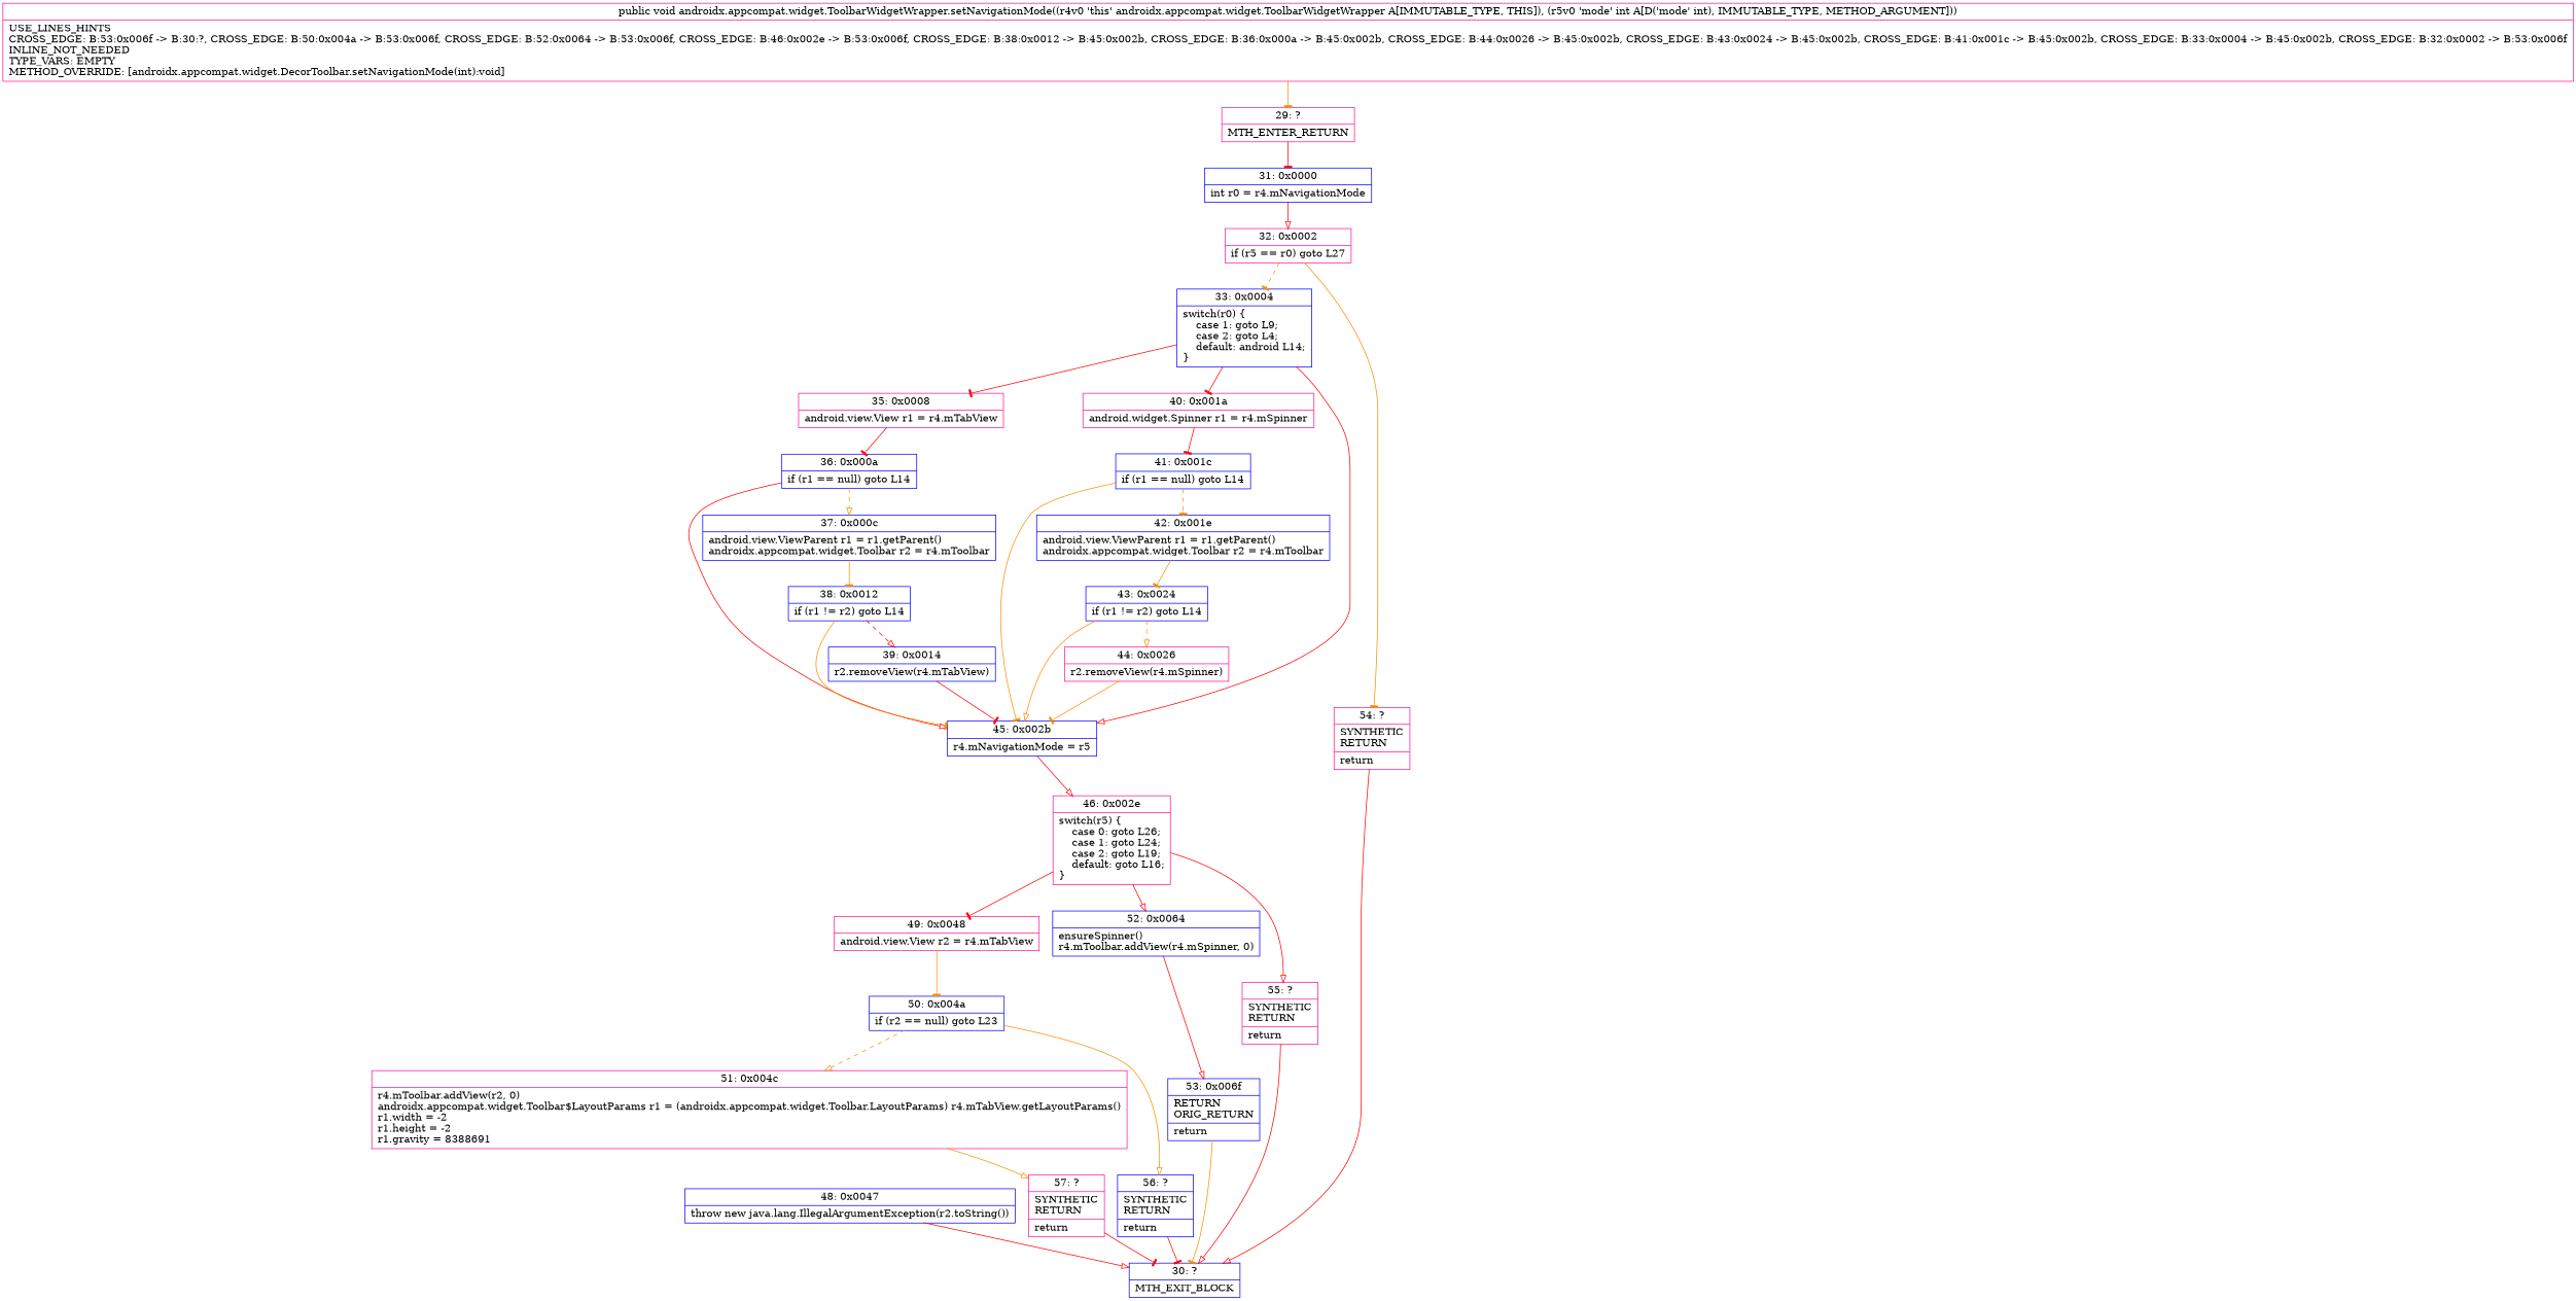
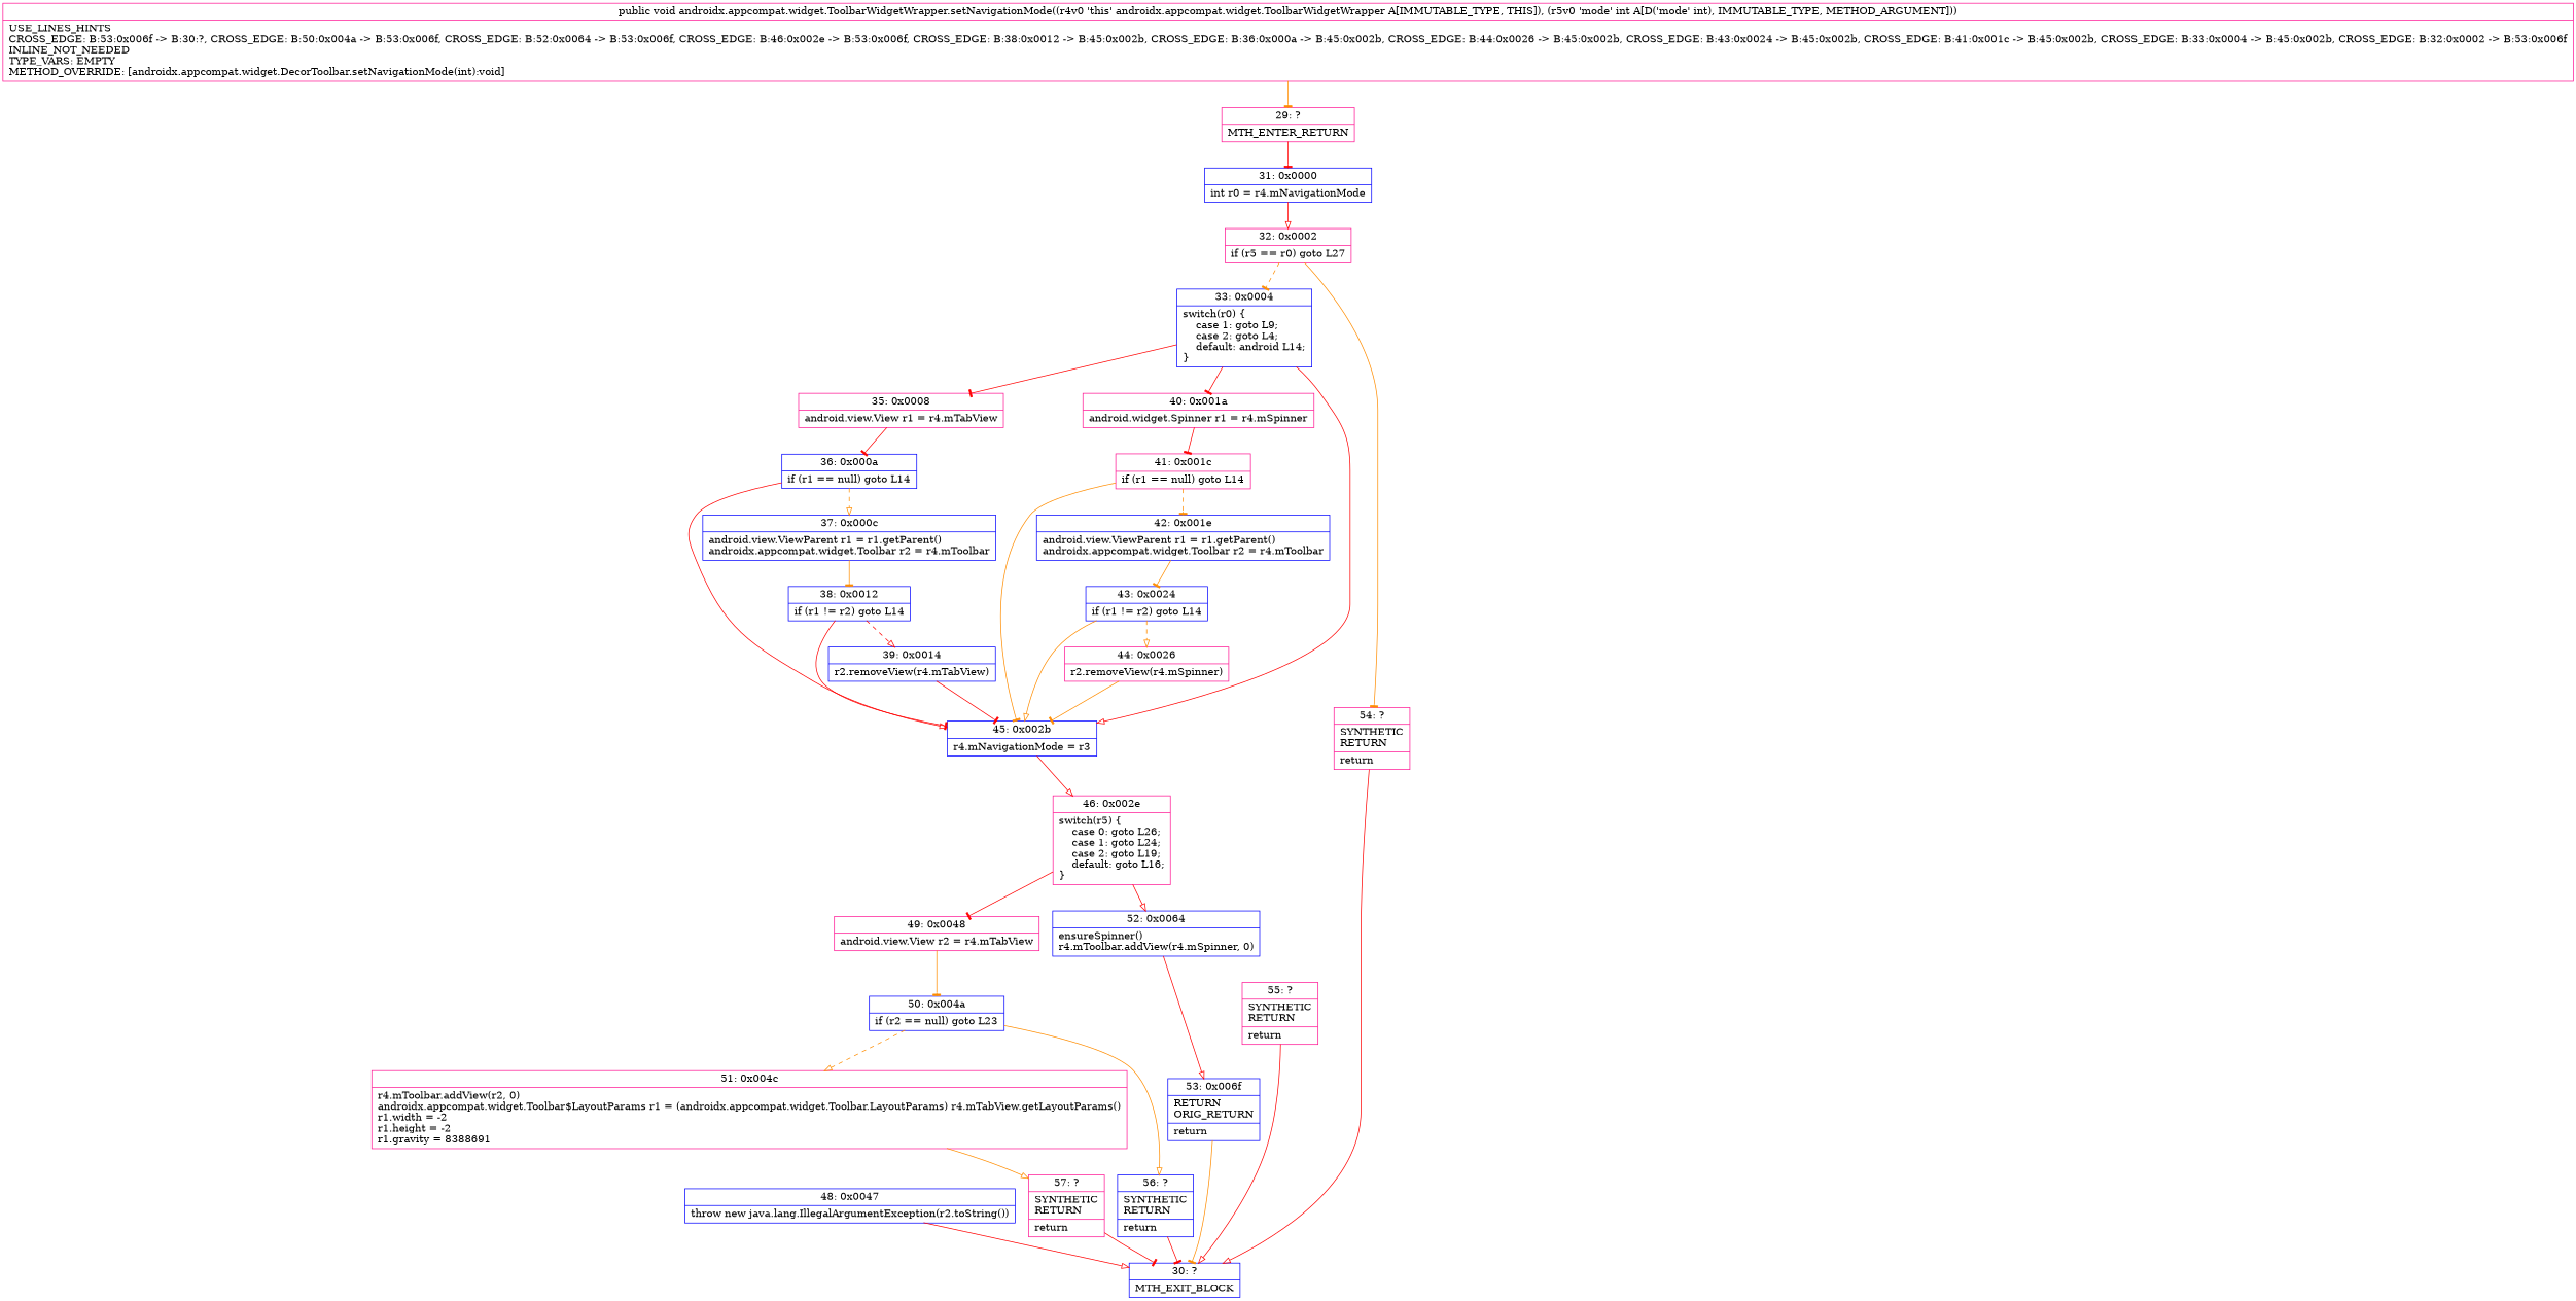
  digraph {
    node [color=blue shape=record]
    edge [arrowhead=tee color=red]
    n1 [color=deeppink label="{29\:\ ?|MTH_ENTER_RETURN\l}"]
    n2 [label="{31\:\ 0x0000|int r0 = r4.mNavigationMode\l}"]
    n3 [color=deeppink label="{32\:\ 0x0002|if (r5 == r0) goto L27\l}"]
    n4 [label="{33\:\ 0x0004|switch(r0) \{\l    case 1: goto L9;\l    case 2: goto L4;\l    default: android L14;\l\}\l}"]
    n5 [color=deeppink label="{54\:\ ?|SYNTHETIC\lRETURN\l|return\l}"]
    n6 [color=deeppink label="{35\:\ 0x0008|android.view.View r1 = r4.mTabView\l}"]
    n7 [color=deeppink label="{40\:\ 0x001a|android.widget.Spinner r1 = r4.mSpinner\l}"]
-   n8 [label="{45\:\ 0x002b|r4.mNavigationMode = r5\l}"]
+   n8 [label="{45\:\ 0x002b|r4.mNavigationMode = r3\l}"]
    n9 [label="{30\:\ ?|MTH_EXIT_BLOCK\l}"]
    n10 [label="{36\:\ 0x000a|if (r1 == null) goto L14\l}"]
-   n11 [label="{41\:\ 0x001c|if (r1 == null) goto L14\l}"]
+   n11 [color=deeppink label="{41\:\ 0x001c|if (r1 == null) goto L14\l}"]
    n12 [color=deeppink label="{46\:\ 0x002e|switch(r5) \{\l    case 0: goto L26;\l    case 1: goto L24;\l    case 2: goto L19;\l    default: goto L16;\l\}\l}"]
    n13 [label="{37\:\ 0x000c|android.view.ViewParent r1 = r1.getParent()\landroidx.appcompat.widget.Toolbar r2 = r4.mToolbar\l}"]
    n14 [label="{38\:\ 0x0012|if (r1 != r2) goto L14\l}"]
    n15 [label="{39\:\ 0x0014|r2.removeView(r4.mTabView)\l}"]
    n16 [label="{42\:\ 0x001e|android.view.ViewParent r1 = r1.getParent()\landroidx.appcompat.widget.Toolbar r2 = r4.mToolbar\l}"]
    n17 [label="{43\:\ 0x0024|if (r1 != r2) goto L14\l}"]
    n18 [color=deeppink label="{44\:\ 0x0026|r2.removeView(r4.mSpinner)\l}"]
    n19 [color=deeppink label="{49\:\ 0x0048|android.view.View r2 = r4.mTabView\l}"]
    n20 [label="{52\:\ 0x0064|ensureSpinner()\lr4.mToolbar.addView(r4.mSpinner, 0)\l}"]
    n21 [color=deeppink label="{55\:\ ?|SYNTHETIC\lRETURN\l|return\l}"]
    n22 [label="{50\:\ 0x004a|if (r2 == null) goto L23\l}"]
    n23 [label="{53\:\ 0x006f|RETURN\lORIG_RETURN\l|return\l}"]
    n24 [label="{48\:\ 0x0047|throw new java.lang.IllegalArgumentException(r2.toString())\l}"]
    n25 [color=deeppink label="{51\:\ 0x004c|r4.mToolbar.addView(r2, 0)\landroidx.appcompat.widget.Toolbar$LayoutParams r1 = (androidx.appcompat.widget.Toolbar.LayoutParams) r4.mTabView.getLayoutParams()\lr1.width = \-2\lr1.height = \-2\lr1.gravity = 8388691\l}"]
    n26 [label="{56\:\ ?|SYNTHETIC\lRETURN\l|return\l}"]
    n27 [color=deeppink label="{57\:\ ?|SYNTHETIC\lRETURN\l|return\l}"]
    n28 [color=deeppink label="{public void androidx.appcompat.widget.ToolbarWidgetWrapper.setNavigationMode((r4v0 'this' androidx.appcompat.widget.ToolbarWidgetWrapper A[IMMUTABLE_TYPE, THIS]), (r5v0 'mode' int A[D('mode' int), IMMUTABLE_TYPE, METHOD_ARGUMENT]))  | USE_LINES_HINTS\lCROSS_EDGE: B:53:0x006f \-\> B:30:?, CROSS_EDGE: B:50:0x004a \-\> B:53:0x006f, CROSS_EDGE: B:52:0x0064 \-\> B:53:0x006f, CROSS_EDGE: B:46:0x002e \-\> B:53:0x006f, CROSS_EDGE: B:38:0x0012 \-\> B:45:0x002b, CROSS_EDGE: B:36:0x000a \-\> B:45:0x002b, CROSS_EDGE: B:44:0x0026 \-\> B:45:0x002b, CROSS_EDGE: B:43:0x0024 \-\> B:45:0x002b, CROSS_EDGE: B:41:0x001c \-\> B:45:0x002b, CROSS_EDGE: B:33:0x0004 \-\> B:45:0x002b, CROSS_EDGE: B:32:0x0002 \-\> B:53:0x006f\lINLINE_NOT_NEEDED\lTYPE_VARS: EMPTY\lMETHOD_OVERRIDE: [androidx.appcompat.widget.DecorToolbar.setNavigationMode(int):void]\l}"]
    n1 -> n2
    n2 -> n3 [arrowhead=onormal]
    n3 -> n4 [color=darkorange style=dashed]
    n3 -> n5 [color=darkorange]
    n4 -> n6
    n4 -> n7
    n4 -> n8 [arrowhead=onormal]
    n5 -> n9 [arrowhead=onormal]
    n6 -> n10
    n7 -> n11
    n8 -> n12 [arrowhead=onormal]
    n10 -> n8 [arrowhead=onormal]
    n10 -> n13 [arrowhead=onormal color=darkorange style=dashed]
    n11 -> n8 [color=darkorange]
    n11 -> n16 [color=darkorange style=dashed]
    n12 -> n19
    n12 -> n20 [arrowhead=onormal]
-   n12 -> n21 [arrowhead=onormal]
    n13 -> n14 [color=darkorange]
-   n14 -> n8 [color=darkorange]
+   n14 -> n8
    n14 -> n15 [arrowhead=onormal style=dashed]
    n15 -> n8
    n16 -> n17 [color=darkorange]
    n17 -> n8 [arrowhead=onormal color=darkorange]
    n17 -> n18 [arrowhead=onormal color=darkorange style=dashed]
    n18 -> n8 [color=darkorange]
    n19 -> n22 [color=darkorange]
    n20 -> n23 [arrowhead=onormal]
    n21 -> n9 [arrowhead=onormal]
    n22 -> n25 [arrowhead=onormal color=darkorange style=dashed]
    n22 -> n26 [arrowhead=onormal color=darkorange]
    n23 -> n9 [color=darkorange]
    n24 -> n9 [arrowhead=onormal]
    n25 -> n27 [arrowhead=onormal color=darkorange]
    n26 -> n9
    n27 -> n9
    n28 -> n1 [color=darkorange]
  }
